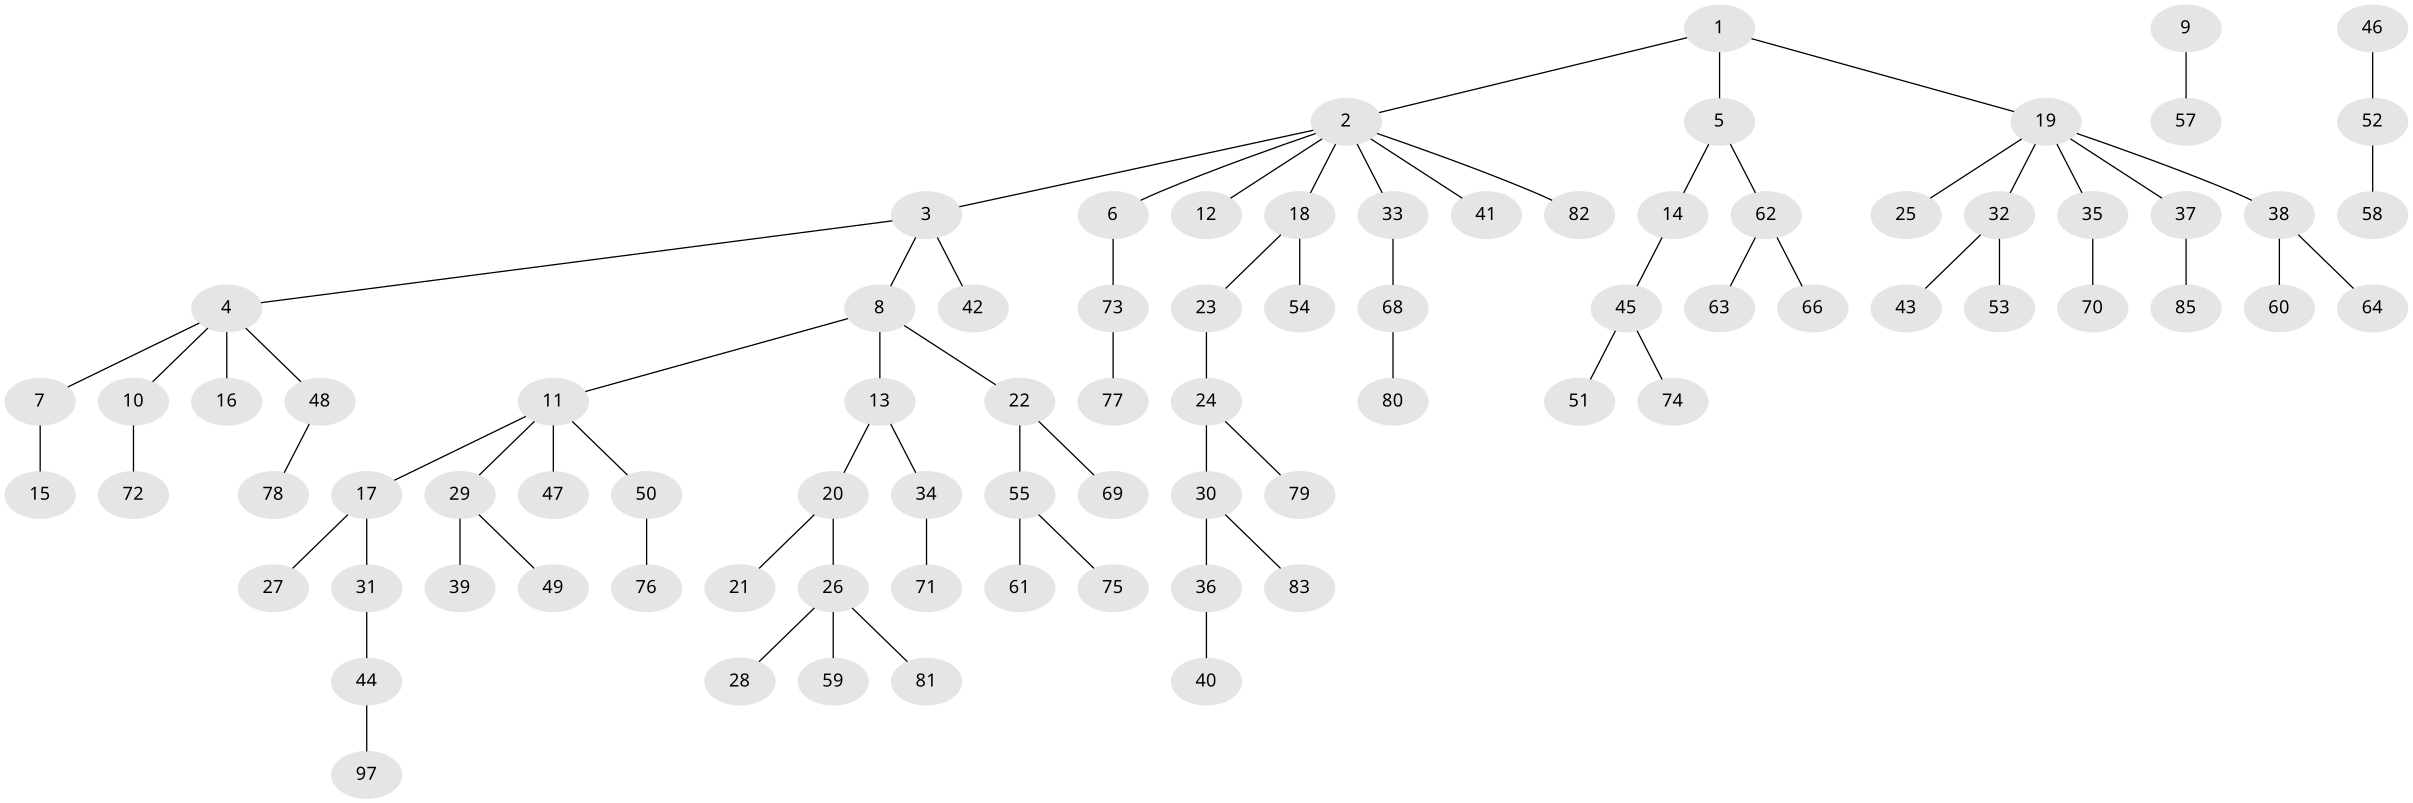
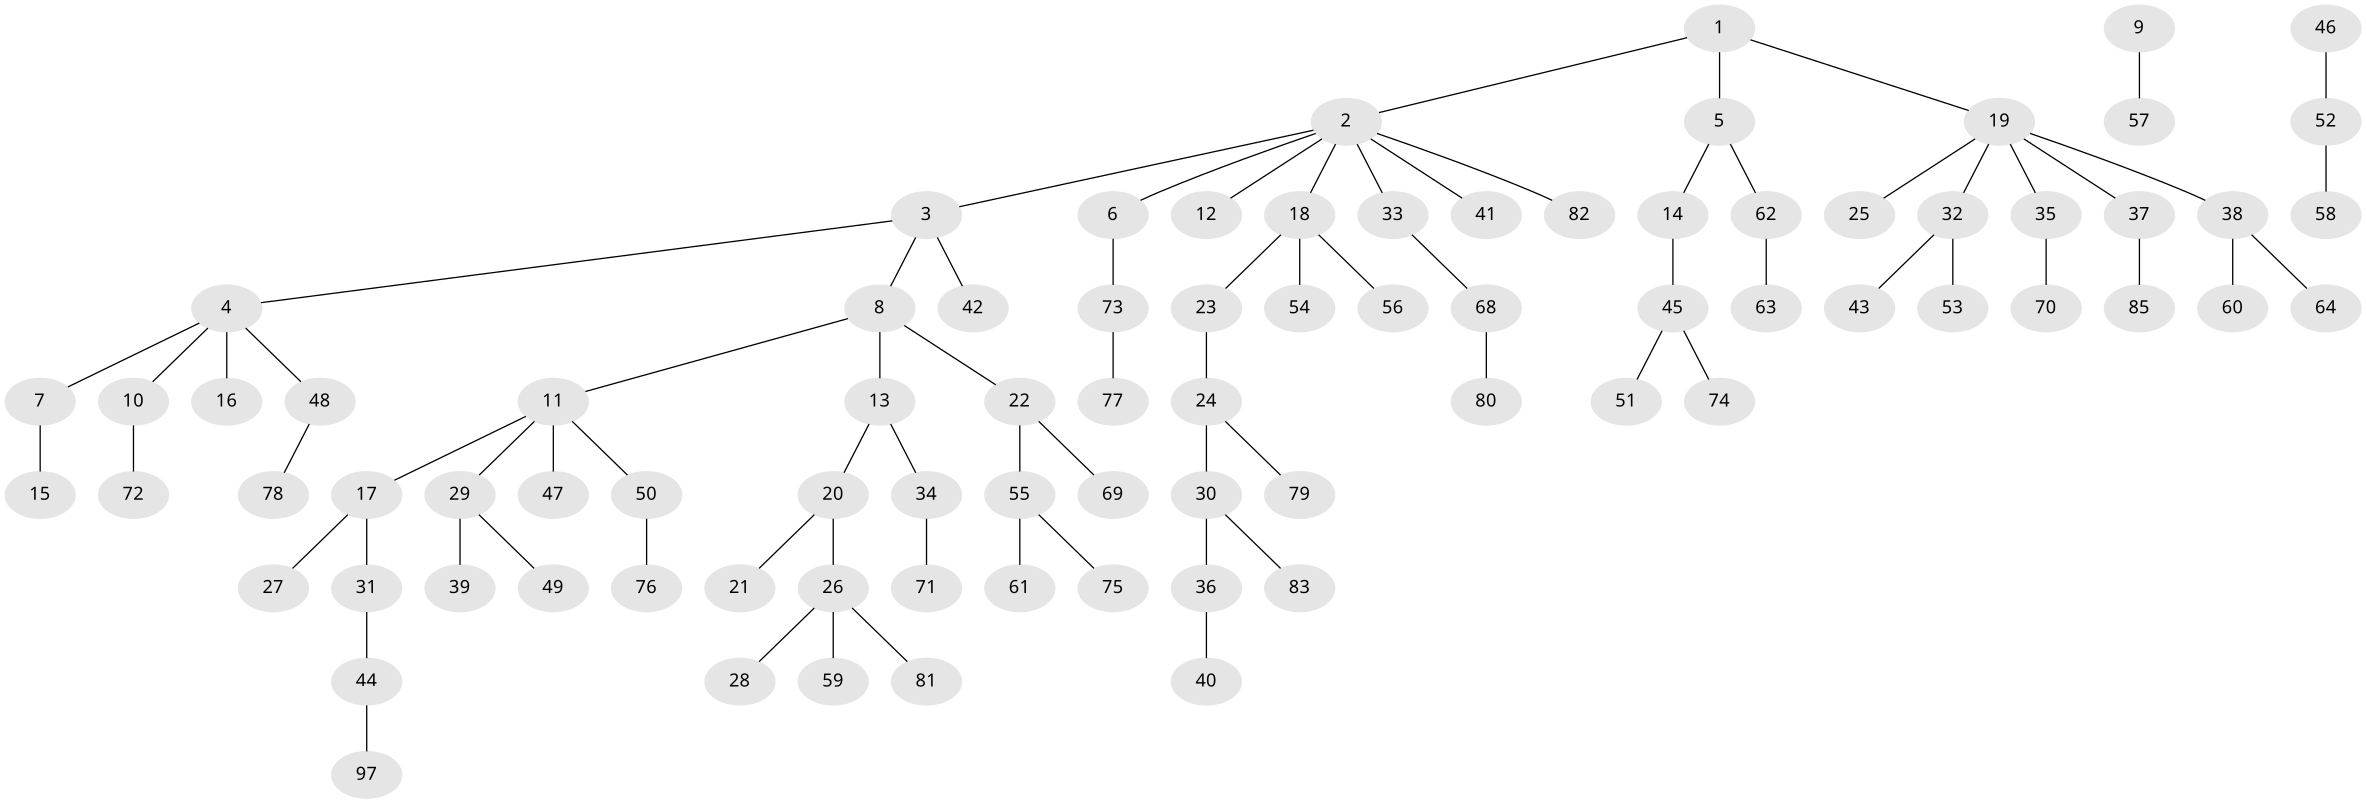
  graph {
    fontname="Noto Sans"
    node [color=gray90 fontname="Noto Sans" style=filled]
    edge [fontname="Noto Sans"]
    1
    2
    5
    19
    3
    6
    12
    18
    33
    41
    82
    14
    62
    25
    32
    35
    37
    38
    4
    8
    42
    73
    9
    57
    23
    54
+   56
    68
    7
    10
    16
    48
    11
    13
    22
    15
    72
    78
    45
    63
-   66
    77
    17
    29
    47
    50
    20
    34
    55
    69
    27
    31
    39
    49
    76
    21
    26
    71
    51
    74
    44
    24
    43
    53
    70
    n66 [label=85]
    60
    64
    28
    59
    81
    61
    75
    30
    79
    36
    83
    40
    n79 [label=97]
    46
    52
    80
    58
    1 -- 2
    1 -- 5
    1 -- 19
    2 -- 3
    2 -- 6
    2 -- 12
    2 -- 18
    2 -- 33
    2 -- 41
    2 -- 82
    5 -- 14
    5 -- 62
    19 -- 25
    19 -- 32
    19 -- 35
    19 -- 37
    19 -- 38
    3 -- 4
    3 -- 8
    3 -- 42
    6 -- 73
    18 -- 23
    18 -- 54
+   18 -- 56
    33 -- 68
    14 -- 45
    62 -- 63
-   62 -- 66
    32 -- 43
    32 -- 53
    35 -- 70
    37 -- n66
    38 -- 60
    38 -- 64
    4 -- 7
    4 -- 10
    4 -- 16
    4 -- 48
    8 -- 11
    8 -- 13
    8 -- 22
    73 -- 77
    9 -- 57
    23 -- 24
    68 -- 80
    7 -- 15
    10 -- 72
    48 -- 78
    11 -- 17
    11 -- 29
    11 -- 47
    11 -- 50
    13 -- 20
    13 -- 34
    22 -- 55
    22 -- 69
    45 -- 51
    45 -- 74
    17 -- 27
    17 -- 31
    29 -- 39
    29 -- 49
    50 -- 76
    20 -- 21
    20 -- 26
    34 -- 71
    55 -- 61
    55 -- 75
    31 -- 44
    26 -- 28
    26 -- 59
    26 -- 81
    44 -- n79
    24 -- 30
    24 -- 79
    30 -- 36
    30 -- 83
    36 -- 40
    46 -- 52
    52 -- 58
  }
